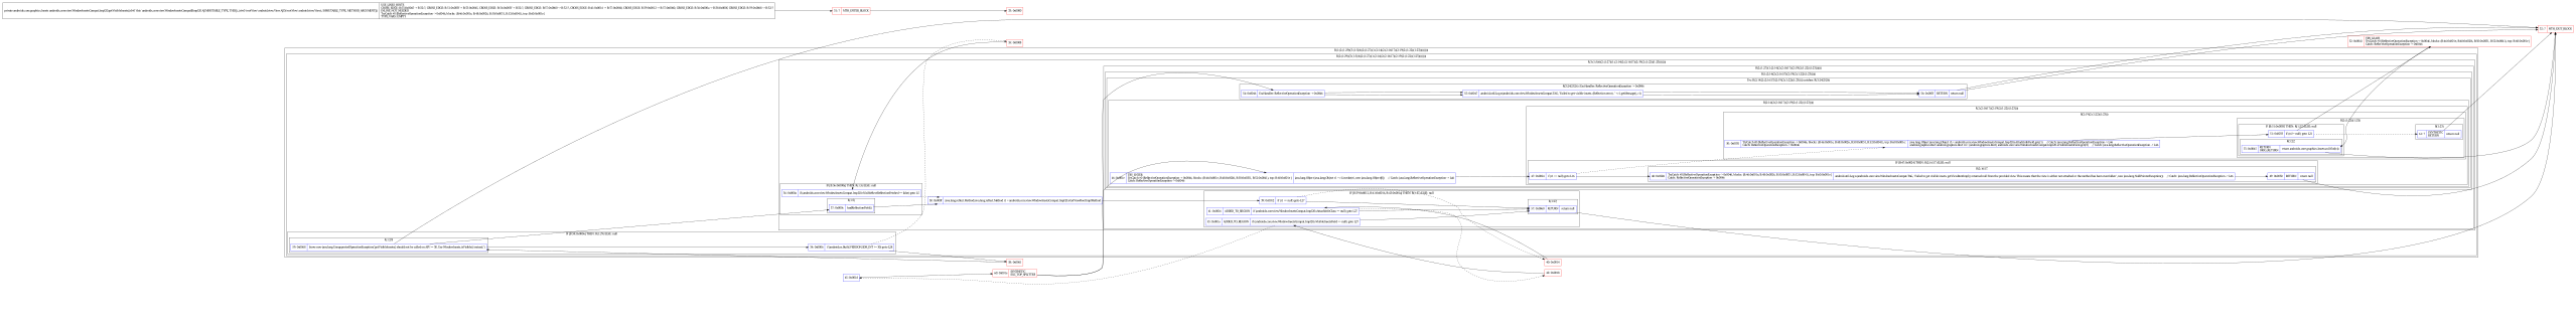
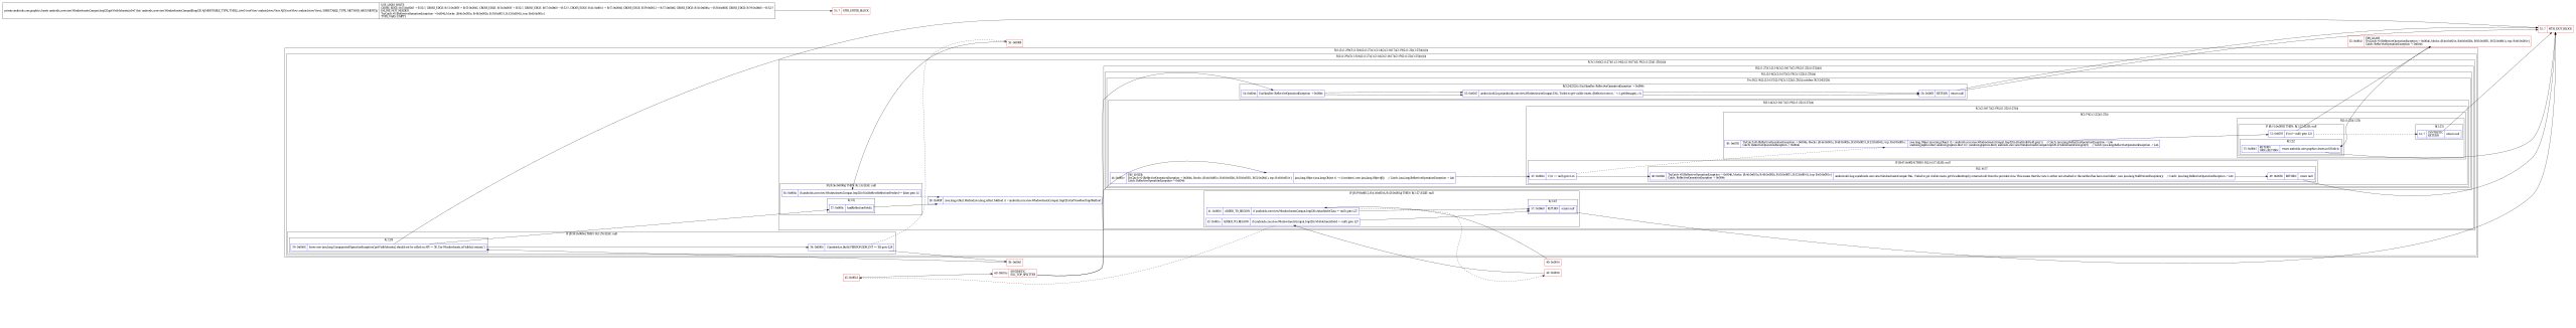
  digraph {
    fontname="PT Serif"
    rankdir=LR
    node [color=blue fontname="PT Serif" shape=record]
    edge [fontname="PT Serif"]
    n1 [label="{59\:\ 0x0068|throw new java.lang.UnsupportedOperationException(\"getVisibleInsets() should not be called on API \>= 30. Use WindowInsets.isVisible() instead.\")\l}"]
    n2 [label="{34\:\ 0x0006|if (android.os.Build.VERSION.SDK_INT \>= 30) goto L28\l}"]
    n3 [label="{37\:\ 0x000c|loadReflectionField()\l}"]
    n4 [label="{36\:\ 0x000a|if (androidx.core.view.WindowInsetsCompat.Impl20.sVisibleRectReflectionFetched == false) goto L5\l}"]
    n5 [label="{57\:\ 0x0060|RETURN\l|return null\l}"]
-   n6 [label="{39\:\ 0x0012|if (r1 == null) goto L27\l}"]
    n7 [label="{41\:\ 0x0016|ADDED_TO_REGION\l|if (androidx.core.view.WindowInsetsCompat.Impl20.sAttachInfoClass == null) goto L27\l}"]
    n8 [label="{43\:\ 0x001a|ADDED_TO_REGION\l|if (androidx.core.view.WindowInsetsCompat.Impl20.sVisibleInsetsField == null) goto L27\l}"]
    n9 [label="{48\:\ 0x0026|TryCatch #0 \{ReflectiveOperationException \-\> 0x0046, blocks: (B:46:0x001e, B:48:0x0026, B:50:0x0031, B:52:0x0041), top: B:60:0x001e \}\lCatch: ReflectiveOperationException \-\> 0x0046\l|android.util.Log.w(androidx.core.view.WindowInsetsCompat.TAG, \"Failed to get visible insets. getViewRootImpl() returned null from the provided view. This means that the view is either not attached or the method has been overridden\", new java.lang.NullPointerException())     \/\/ Catch: java.lang.ReflectiveOperationException \-\> L46\l}"]
    n10 [label="{49\:\ 0x0030|RETURN\l|return null\l}"]
    n11 [label="{47\:\ 0x0024|if (r1 == null) goto L16\l}"]
    n12 [label="{53\:\ 0x0045|RETURN\lORIG_RETURN\l|return androidx.core.graphics.Insets.m105of(r4)\l}"]
    n13 [label="{51\:\ 0x003f|if (r4 != null) goto L21\l}"]
    n14 [label="{61\:\ ?|SYNTHETIC\lRETURN\l|return null\l}"]
    n15 [label="{50\:\ 0x0031|TryCatch #0 \{ReflectiveOperationException \-\> 0x0046, blocks: (B:46:0x001e, B:48:0x0026, B:50:0x0031, B:52:0x0041), top: B:60:0x001e \}\lCatch: ReflectiveOperationException \-\> 0x0046\l|java.lang.Object java.lang.Object r3 = androidx.core.view.WindowInsetsCompat.Impl20.sAttachInfoField.get(r1)     \/\/ Catch: java.lang.ReflectiveOperationException \-\> L46\landroid.graphics.Rect android.graphics.Rect r4 = (android.graphics.Rect) androidx.core.view.WindowInsetsCompat.Impl20.sVisibleInsetsField.get(r3)     \/\/ Catch: java.lang.ReflectiveOperationException \-\> L46\l}"]
    n16 [label="{46\:\ 0x001e|TRY_ENTER\lTryCatch #0 \{ReflectiveOperationException \-\> 0x0046, blocks: (B:46:0x001e, B:48:0x0026, B:50:0x0031, B:52:0x0041), top: B:60:0x001e \}\lCatch: ReflectiveOperationException \-\> 0x0046\l|java.lang.Object java.lang.Object r1 = r1.invoke(r6, new java.lang.Object[0])     \/\/ Catch: java.lang.ReflectiveOperationException \-\> L46\l}"]
    n17 [label="{54\:\ 0x0046|ExcHandler: ReflectiveOperationException \-\> 0x0046\l}"]
    n18 [label="{55\:\ 0x0047|android.util.Log.e(androidx.core.view.WindowInsetsCompat.TAG, \"Failed to get visible insets. (Reflection error). \" + r1.getMessage(), r1)\l}"]
    n19 [label="{56\:\ 0x005f|RETURN\l|return null\l}"]
    n20 [label="{38\:\ 0x000f|java.lang.reflect.Method java.lang.reflect.Method r1 = androidx.core.view.WindowInsetsCompat.Impl20.sGetViewRootImplMethod\l}"]
    n21 [color=red label="{32\:\ ?|MTH_EXIT_BLOCK\l}"]
    n22 [color=red label="{35\:\ 0x0008}"]
    n23 [color=red label="{58\:\ 0x0061}"]
    n24 [color=red label="{40\:\ 0x0014}"]
    n25 [color=red label="{42\:\ 0x0018}"]
-   n26 [label="{45\:\ 0x001d}"]
+   n26 [color=red label="{45\:\ 0x001d}"]
    n27 [color=red label="{52\:\ 0x0041|TRY_LEAVE\lTryCatch #0 \{ReflectiveOperationException \-\> 0x0046, blocks: (B:46:0x001e, B:48:0x0026, B:50:0x0031, B:52:0x0041), top: B:60:0x001e \}\lCatch: ReflectiveOperationException \-\> 0x0046\l}"]
    n28 [color=red label="{60\:\ 0x001e|SYNTHETIC\lEXC_TOP_SPLITTER\l}"]
    n29 [color=red label="{31\:\ ?|MTH_ENTER_BLOCK\l}"]
-   n30 [color=red label="{33\:\ 0x0000}"]
    n31 [label="{private androidx.core.graphics.Insets androidx.core.view.WindowInsetsCompat.Impl20.getVisibleInsets((r5v0 'this' androidx.core.view.WindowInsetsCompat$Impl20 A[IMMUTABLE_TYPE, THIS]), (r6v0 'rootView' android.view.View A[D('rootView' android.view.View), IMMUTABLE_TYPE, METHOD_ARGUMENT]))  | USE_LINES_HINTS\lCROSS_EDGE: B:53:0x0045 \-\> B:32:?, CROSS_EDGE: B:51:0x003f \-\> B:53:0x0045, CROSS_EDGE: B:56:0x005f \-\> B:32:?, CROSS_EDGE: B:57:0x0060 \-\> B:32:?, CROSS_EDGE: B:41:0x0016 \-\> B:57:0x0060, CROSS_EDGE: B:39:0x0012 \-\> B:57:0x0060, CROSS_EDGE: B:36:0x000a \-\> B:38:0x000f, CROSS_EDGE: B:59:0x0068 \-\> B:32:?\lINLINE_NOT_NEEDED\lTryCatch #0 \{ReflectiveOperationException \-\> 0x0046, blocks: (B:46:0x001e, B:48:0x0026, B:50:0x0031, B:52:0x0041), top: B:60:0x001e \}\lTYPE_VARS: EMPTY\l}" color=""]
    subgraph cluster_1 {
      label="R(1:(2:(1:29)|(3:(1:5)|6|(2:(1:27)|(1:(2:14|(2:(2:16|17)|(2:19|(2:(1:22)|(1:23))))))))))"
      subgraph cluster_2 {
        label="R(2:(1:29)|(3:(1:5)|6|(2:(1:27)|(1:(2:14|(2:(2:16|17)|(2:19|(2:(1:22)|(1:23)))))))))"
        subgraph cluster_3 {
          label="IF [B:34:0x0006] THEN: R(1:29) ELSE: null"
          n2
          subgraph cluster_4 {
            label="R(1:29)"
            n1
          }
        }
        subgraph cluster_5 {
          label="R(3:(1:5)|6|(2:(1:27)|(1:(2:14|(2:(2:16|17)|(2:19|(2:(1:22)|(1:23))))))))"
          n20
          subgraph cluster_6 {
            label="IF [B:36:0x000a] THEN: R(1:5) ELSE: null"
            n4
            subgraph cluster_7 {
              label="R(1:5)"
              n3
            }
          }
          subgraph cluster_8 {
            label="R(2:(1:27)|(1:(2:14|(2:(2:16|17)|(2:19|(2:(1:22)|(1:23)))))))"
            subgraph cluster_9 {
              label="IF [B:39:0x0012, B:41:0x0016, B:43:0x001a] THEN: R(1:27) ELSE: null"
-             n6
              n7
              n8
              subgraph cluster_10 {
                label="R(1:27)"
                n5
              }
            }
            subgraph cluster_11 {
              label="R(1:(2:14|(2:(2:16|17)|(2:19|(2:(1:22)|(1:23))))))"
              subgraph cluster_12 {
                label="Try: R(2:14|(2:(2:16|17)|(2:19|(2:(1:22)|(1:23))))) catches: R(3:24|25|26)"
                subgraph cluster_13 {
                  label="R(2:14|(2:(2:16|17)|(2:19|(2:(1:22)|(1:23)))))"
                  n16
                  subgraph cluster_14 {
                    label="R(2:(2:16|17)|(2:19|(2:(1:22)|(1:23))))"
                    subgraph cluster_15 {
                      label="IF [B:47:0x0024] THEN: R(2:16|17) ELSE: null"
                      n11
                      subgraph cluster_16 {
                        label="R(2:16|17)"
                        n9
                        n10
                      }
                    }
                    subgraph cluster_17 {
                      label="R(2:19|(2:(1:22)|(1:23)))"
                      n15
                      subgraph cluster_18 {
                        label="R(2:(1:22)|(1:23))"
                        subgraph cluster_19 {
                          label="IF [B:51:0x003f] THEN: R(1:22) ELSE: null"
                          n13
                          subgraph cluster_20 {
                            label="R(1:22)"
                            n12
                          }
                        }
                        subgraph cluster_21 {
                          label="R(1:23)"
                          n14
                        }
                      }
                    }
                  }
                }
                subgraph cluster_22 {
                  label="R(3:24|25|26) | ExcHandler: ReflectiveOperationException \-\> 0x0046\l"
                  n17
                  n18
                  n19
                }
              }
            }
          }
        }
      }
    }
    subgraph cluster_23 {
      label="R(3:24|25|26) | ExcHandler: ReflectiveOperationException \-\> 0x0046\l"
    }
    n1 -> n2
    n1 -> n3
    n1 -> n21
    n2 -> n22 [style=dashed]
    n2 -> n23
    n3 -> n20
    n4 -> n20 [style=dashed]
    n5 -> n21
-   n6 -> n5
-   n6 -> n24 [style=dashed]
    n7 -> n5
    n7 -> n25 [style=dashed]
    n8 -> n5
    n8 -> n26 [style=dashed]
    n9 -> n10
    n10 -> n21
    n11 -> n9
    n11 -> n15 [style=dashed]
    n12 -> n21
    n13 -> n14 [style=dashed]
    n13 -> n27
    n14 -> n21
    n15 -> n13
    n16 -> n11
    n17 -> n18
    n17 -> n18
    n18 -> n19
    n18 -> n19
    n19 -> n21
    n19 -> n21
-   n20 -> n6
    n22 -> n4
    n23 -> n1
    n24 -> n7
    n25 -> n8
    n26 -> n28
    n27 -> n12
    n28 -> n16
    n28 -> n17
-   n29 -> n30
    n31 -> n29
  }
